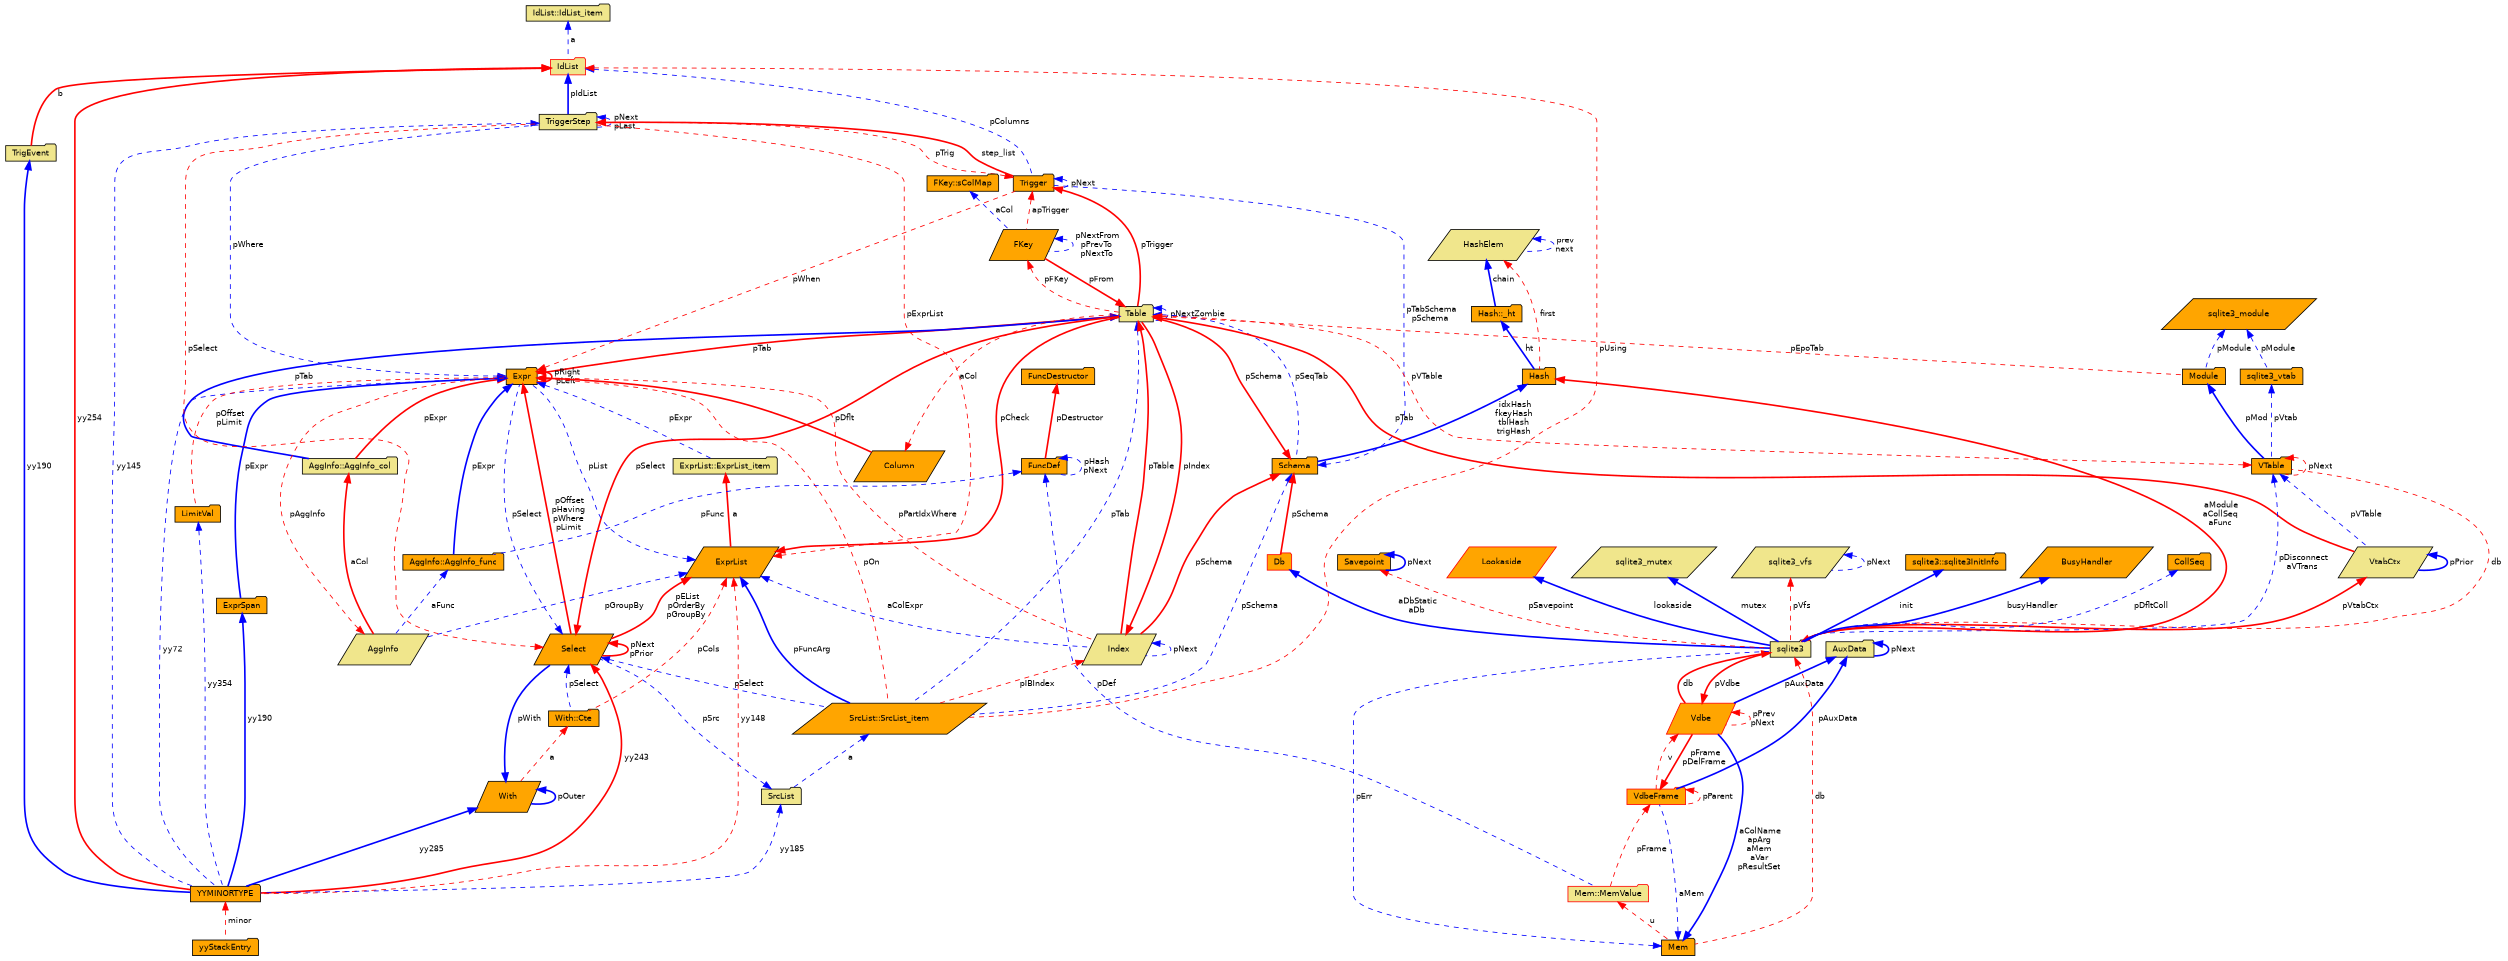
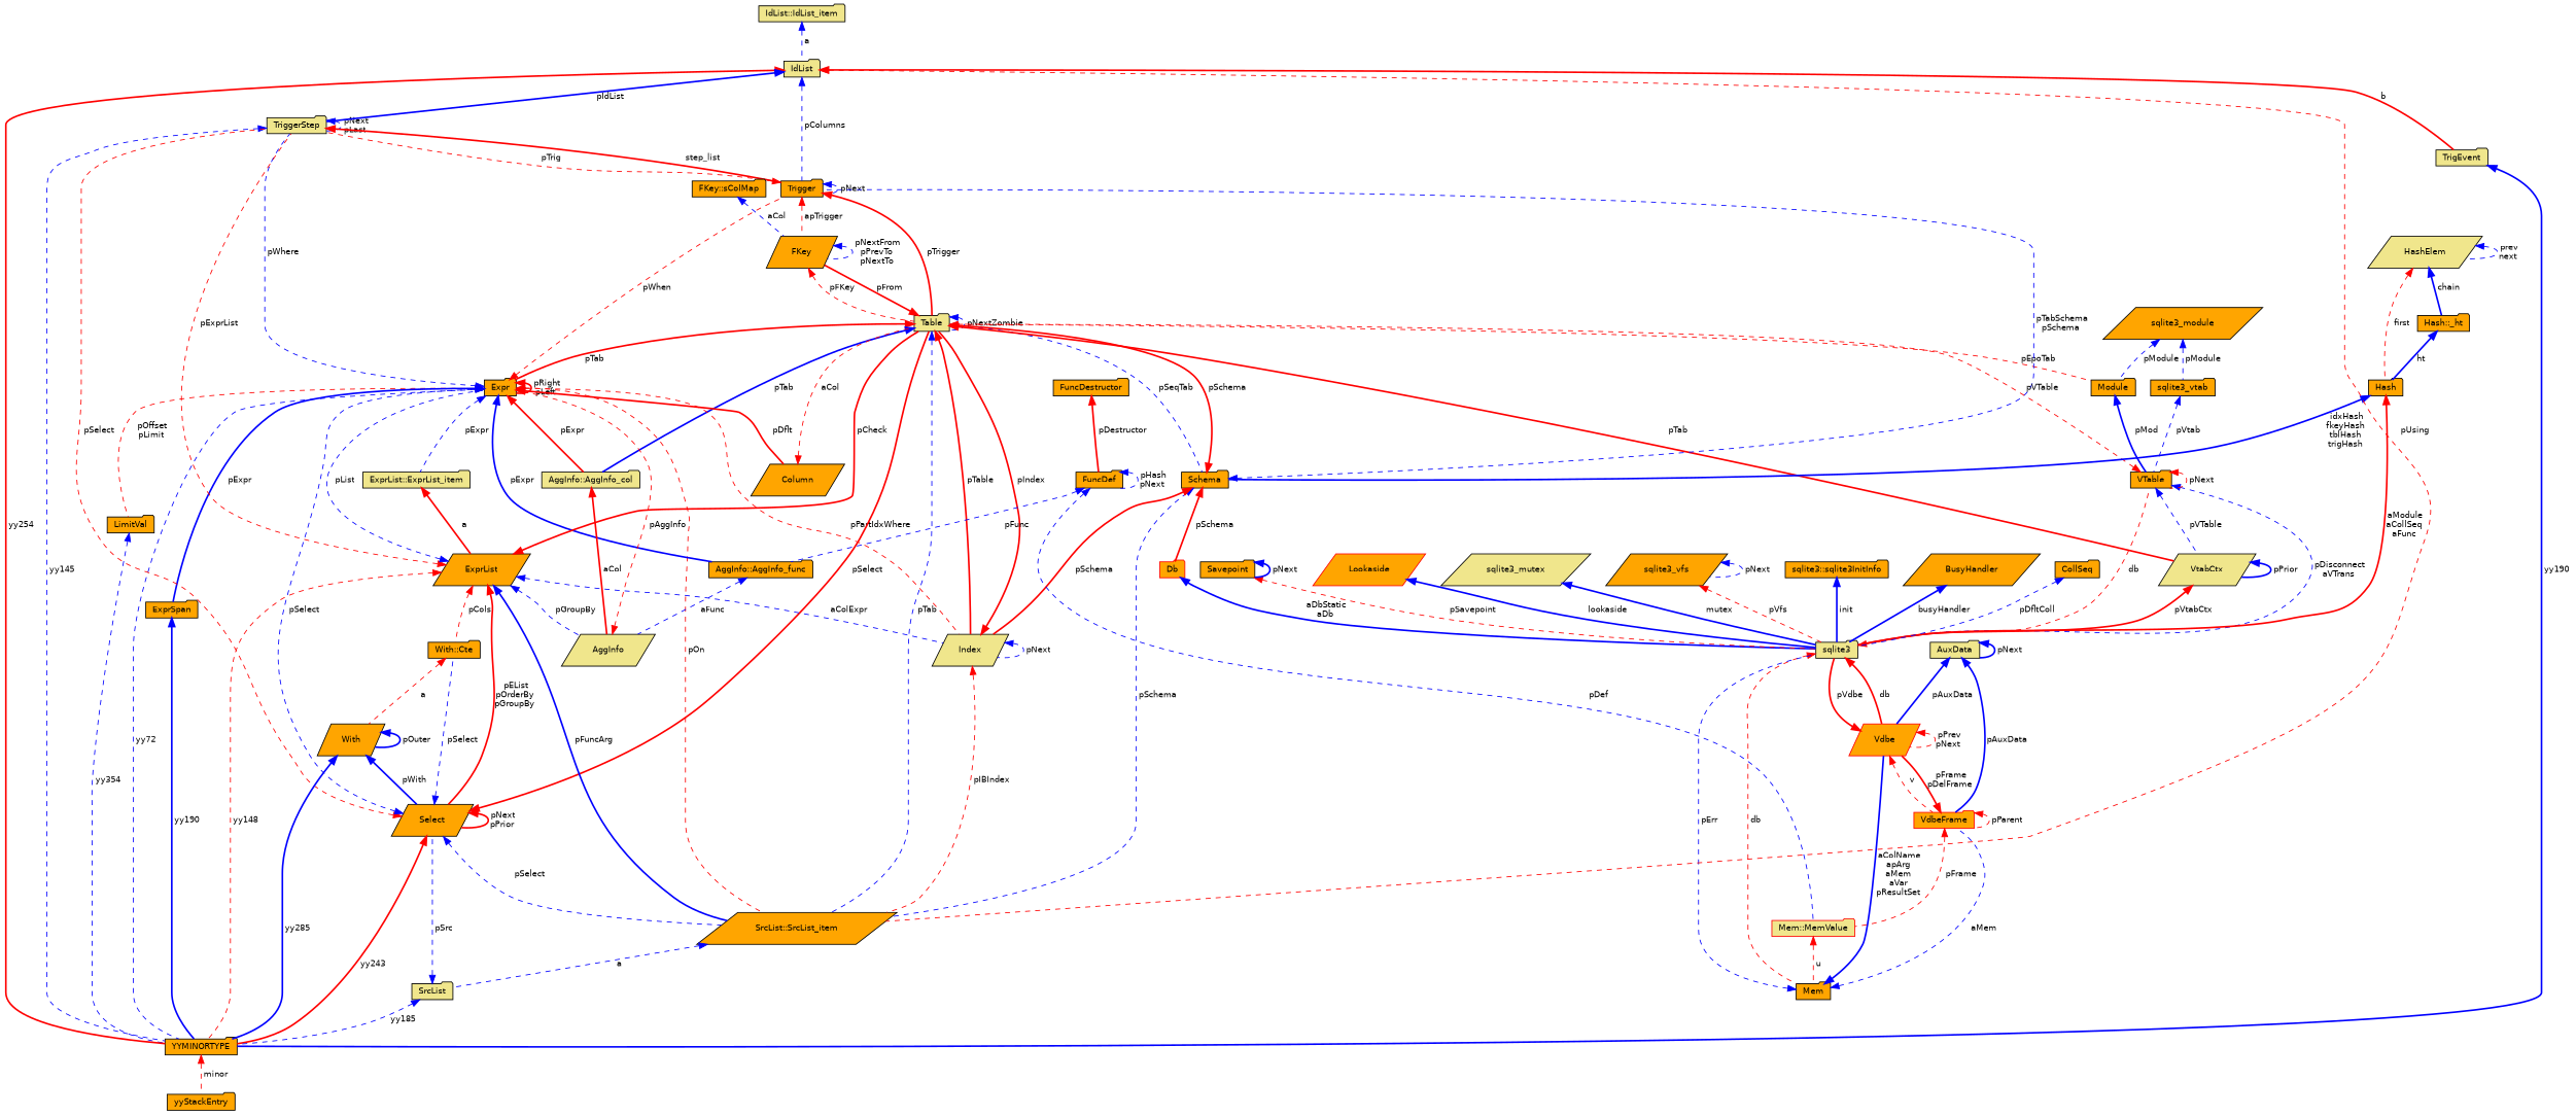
  digraph {
    node [color=black fillcolor=orange fontname=Helvetica fontsize=10 shape=folder style=filled]
    edge [color=blue dir=back fontname=Helvetica fontsize=10 labelfontname=Helvetica labelfontsize=10 style=dashed]
    n1 [fontcolor=black height=0.2 label=yyStackEntry width=0.4]
    n2 [height=0.2 label=YYMINORTYPE width=0.4]
    n3 [fillcolor=khaki height=0.2 label=TriggerStep width=0.4]
    n4 [height=0.2 label=Trigger width=0.4]
    n5 [fillcolor=khaki height=0.2 label=Table width=0.4]
    n6 [height=0.2 label=FKey shape=parallelogram width=0.4]
    n7 [height=0.2 label=Expr width=0.4]
    n8 [fillcolor=khaki height=0.2 label="AggInfo::AggInfo_col" width=0.4]
    n9 [height=0.2 label=Column shape=parallelogram width=0.4]
    n10 [height=0.2 label=Select shape=parallelogram width=0.4]
    n11 [fillcolor=khaki height=0.2 label="ExprList::ExprList_item" width=0.4]
    n12 [height=0.2 label="SrcList::SrcList_item" shape=parallelogram width=0.4]
    n13 [fillcolor=khaki height=0.2 label=Index shape=parallelogram width=0.4]
    n14 [height=0.2 label="AggInfo::AggInfo_func" width=0.4]
    n15 [height=0.2 label=LimitVal width=0.4]
    n16 [height=0.2 label=ExprSpan width=0.4]
    n17 [fillcolor=khaki height=0.2 label=AggInfo shape=parallelogram width=0.4]
    n18 [height=0.2 label="With::Cte" width=0.4]
    n19 [height=0.2 label=ExprList shape=parallelogram width=0.4]
    n20 [fillcolor=khaki height=0.2 label=SrcList width=0.4]
    n21 [height=0.2 label=Schema width=0.4]
    n22 [fillcolor=khaki height=0.2 label=VtabCtx shape=parallelogram width=0.4]
    n23 [height=0.2 label=Module width=0.4]
    n24 [color=red height=0.2 label=Db width=0.4]
    n25 [fillcolor=khaki height=0.2 label=sqlite3 width=0.4]
    n26 [height=0.2 label=VTable width=0.4]
    n27 [height=0.2 label=Hash width=0.4]
    n28 [height=0.2 label=Mem width=0.4]
    n29 [color=red height=0.2 label=Vdbe shape=parallelogram width=0.4]
    n30 [height=0.2 label="Hash::_ht" width=0.4]
    n31 [fillcolor=khaki height=0.2 label=HashElem shape=parallelogram width=0.4]
    n32 [height=0.2 label="FKey::sColMap" width=0.4]
-   n33 [color=red fillcolor=khaki height=0.2 label=IdList width=0.4]
+   n33 [fillcolor=khaki height=0.2 label=IdList width=0.4]
    n34 [fillcolor=khaki height=0.2 label=TrigEvent width=0.4]
    n35 [fillcolor=khaki height=0.2 label="IdList::IdList_item" width=0.4]
    n36 [color=red height=0.2 label=VdbeFrame width=0.4]
    n37 [color=red fillcolor=khaki height=0.2 label="Mem::MemValue" width=0.4]
    n38 [fillcolor=khaki height=0.2 label=AuxData width=0.4]
    n39 [height=0.2 label=FuncDef width=0.4]
    n40 [height=0.2 label=FuncDestructor width=0.4]
    n41 [height=0.2 label=Savepoint width=0.4]
    n42 [color=red height=0.2 label=Lookaside shape=parallelogram width=0.4]
    n43 [fillcolor=khaki height=0.2 label=sqlite3_mutex shape=parallelogram width=0.4]
-   n44 [fillcolor=khaki height=0.2 label=sqlite3_vfs shape=parallelogram width=0.4]
+   n44 [height=0.2 label=sqlite3_vfs shape=parallelogram width=0.4]
    n45 [height=0.2 label="sqlite3::sqlite3InitInfo" width=0.4]
    n46 [height=0.2 label=BusyHandler shape=parallelogram width=0.4]
    n47 [height=0.2 label=CollSeq width=0.4]
    n48 [height=0.2 label=sqlite3_module shape=parallelogram width=0.4]
    n49 [height=0.2 label=sqlite3_vtab width=0.4]
    n50 [height=0.2 label=With shape=parallelogram width=0.4]
    n2 -> n1 [color=red label=" minor"]
    n3 -> n2 [label=" yy145"]
    n3 -> n3 [label=" pNext\npLast"]
    n3 -> n4 [color=red label=" step_list" style=bold]
    n4 -> n3 [color=red label=" pTrig"]
    n4 -> n4 [label=" pNext"]
    n4 -> n5 [color=red label=" pTrigger" style=bold]
    n4 -> n6 [color=red label=" apTrigger"]
    n5 -> n5 [label=" pNextZombie"]
    n5 -> n6 [color=red label=" pFrom" style=bold]
    n5 -> n7 [color=red label=" pTab" style=bold]
    n5 -> n8 [label=" pTab" style=bold]
    n5 -> n12 [label=" pTab"]
    n5 -> n13 [color=red label=" pTable" style=bold]
    n5 -> n21 [label=" pSeqTab"]
    n5 -> n22 [color=red label=" pTab" style=bold]
    n5 -> n23 [color=red label=" pEpoTab"]
    n6 -> n5 [color=red label=" pFKey"]
    n6 -> n6 [label=" pNextFrom\npPrevTo\npNextTo"]
    n7 -> n2 [label=" yy72"]
    n7 -> n3 [label=" pWhere"]
    n7 -> n4 [color=red label=" pWhen"]
    n7 -> n7 [color=red label=" pRight\npLeft" style=bold]
    n7 -> n8 [color=red label=" pExpr" style=bold]
    n7 -> n9 [color=red label=" pDflt" style=bold]
-   n7 -> n10 [color=red label=" pOffset\npHaving\npWhere\npLimit" style=bold]
    n7 -> n11 [label=" pExpr"]
    n7 -> n12 [color=red label=" pOn"]
    n7 -> n13 [color=red label=" pPartIdxWhere"]
    n7 -> n14 [label=" pExpr" style=bold]
    n7 -> n15 [color=red label=" pOffset\npLimit"]
    n7 -> n16 [label=" pExpr" style=bold]
    n8 -> n17 [color=red label=" aCol" style=bold]
    n9 -> n5 [color=red label=" aCol"]
    n10 -> n2 [color=red label=" yy243" style=bold]
    n10 -> n3 [color=red label=" pSelect"]
    n10 -> n5 [color=red label=" pSelect" style=bold]
    n10 -> n7 [label=" pSelect"]
    n10 -> n10 [color=red label=" pNext\npPrior" style=bold]
    n10 -> n12 [label=" pSelect"]
    n10 -> n18 [label=" pSelect"]
    n11 -> n19 [color=red label=" a" style=bold]
    n12 -> n20 [label=" a"]
    n13 -> n5 [color=red label=" pIndex" style=bold]
    n13 -> n12 [color=red label=" pIBIndex"]
    n13 -> n13 [label=" pNext"]
    n14 -> n17 [label=" aFunc"]
    n15 -> n2 [label=" yy354"]
    n16 -> n2 [label=" yy190" style=bold]
    n17 -> n7 [color=red label=" pAggInfo"]
    n18 -> n50 [color=red label=" a"]
    n19 -> n2 [color=red label=" yy148"]
    n19 -> n3 [color=red label=" pExprList"]
    n19 -> n5 [color=red label=" pCheck" style=bold]
    n19 -> n7 [label=" pList"]
    n19 -> n10 [color=red label=" pEList\npOrderBy\npGroupBy" style=bold]
    n19 -> n12 [label=" pFuncArg" style=bold]
    n19 -> n13 [label=" aColExpr"]
    n19 -> n17 [label=" pGroupBy"]
    n19 -> n18 [color=red label=" pCols"]
    n20 -> n2 [label=" yy185"]
    n20 -> n10 [label=" pSrc"]
    n21 -> n4 [label=" pTabSchema\npSchema"]
    n21 -> n5 [color=red label=" pSchema" style=bold]
    n21 -> n12 [label=" pSchema"]
    n21 -> n13 [color=red label=" pSchema" style=bold]
    n21 -> n24 [color=red label=" pSchema" style=bold]
    n22 -> n22 [label=" pPrior" style=bold]
    n22 -> n25 [color=red label=" pVtabCtx" style=bold]
    n23 -> n26 [label=" pMod" style=bold]
    n24 -> n25 [label=" aDbStatic\naDb" style=bold]
    n25 -> n26 [color=red label=" db"]
    n25 -> n28 [color=red label=" db"]
    n25 -> n29 [color=red label=" db" style=bold]
    n26 -> n5 [color=red label=" pVTable"]
    n26 -> n22 [label=" pVTable"]
    n26 -> n25 [label=" pDisconnect\naVTrans"]
    n26 -> n26 [color=red label=" pNext"]
    n27 -> n21 [label=" idxHash\nfkeyHash\ntblHash\ntrigHash" style=bold]
    n27 -> n25 [color=red label=" aModule\naCollSeq\naFunc" style=bold]
    n28 -> n25 [label=" pErr"]
    n28 -> n29 [label=" aColName\napArg\naMem\naVar\npResultSet" style=bold]
    n28 -> n36 [label=" aMem"]
    n29 -> n25 [color=red label=" pVdbe" style=bold]
    n29 -> n29 [color=red label=" pPrev\npNext"]
    n29 -> n36 [color=red label=" v"]
    n30 -> n27 [label=" ht" style=bold]
    n31 -> n27 [color=red label=" first"]
    n31 -> n30 [label=" chain" style=bold]
    n31 -> n31 [label=" prev\nnext"]
    n32 -> n6 [label=" aCol"]
    n33 -> n2 [color=red label=" yy254" style=bold]
    n33 -> n3 [label=" pIdList" style=bold]
    n33 -> n4 [label=" pColumns"]
    n33 -> n12 [color=red label=" pUsing"]
    n33 -> n34 [color=red label=" b" style=bold]
    n34 -> n2 [label=" yy190" style=bold]
    n35 -> n33 [label=" a"]
    n36 -> n29 [color=red label=" pFrame\npDelFrame" style=bold]
    n36 -> n36 [color=red label=" pParent"]
    n36 -> n37 [color=red label=" pFrame"]
    n37 -> n28 [color=red label=" u"]
    n38 -> n29 [label=" pAuxData" style=bold]
    n38 -> n36 [label=" pAuxData" style=bold]
    n38 -> n38 [label=" pNext" style=bold]
    n39 -> n14 [label=" pFunc"]
    n39 -> n37 [label=" pDef"]
    n39 -> n39 [label=" pHash\npNext"]
    n40 -> n39 [color=red label=" pDestructor" style=bold]
    n41 -> n25 [color=red label=" pSavepoint"]
    n41 -> n41 [label=" pNext" style=bold]
    n42 -> n25 [label=" lookaside" style=bold]
    n43 -> n25 [label=" mutex" style=bold]
    n44 -> n25 [color=red label=" pVfs"]
    n44 -> n44 [label=" pNext"]
    n45 -> n25 [label=" init" style=bold]
    n46 -> n25 [label=" busyHandler" style=bold]
    n47 -> n25 [label=" pDfltColl"]
    n48 -> n23 [label=" pModule"]
    n48 -> n49 [label=" pModule"]
    n49 -> n26 [label=" pVtab"]
    n50 -> n2 [label=" yy285" style=bold]
    n50 -> n10 [label=" pWith" style=bold]
    n50 -> n50 [label=" pOuter" style=bold]
  }
